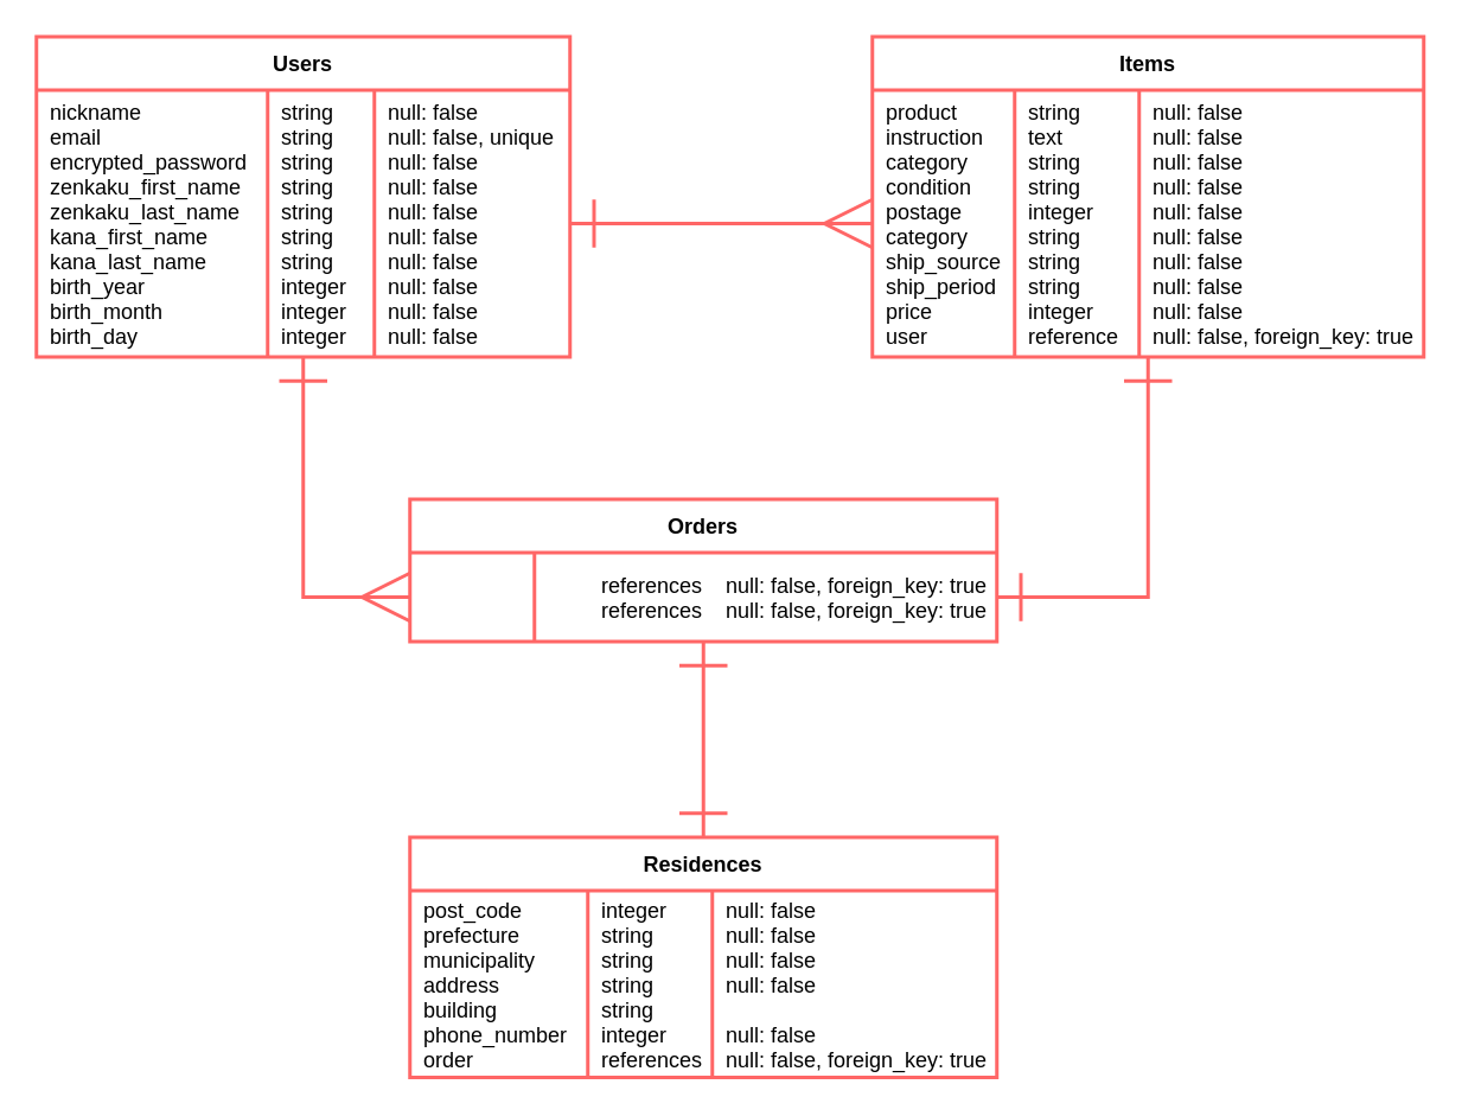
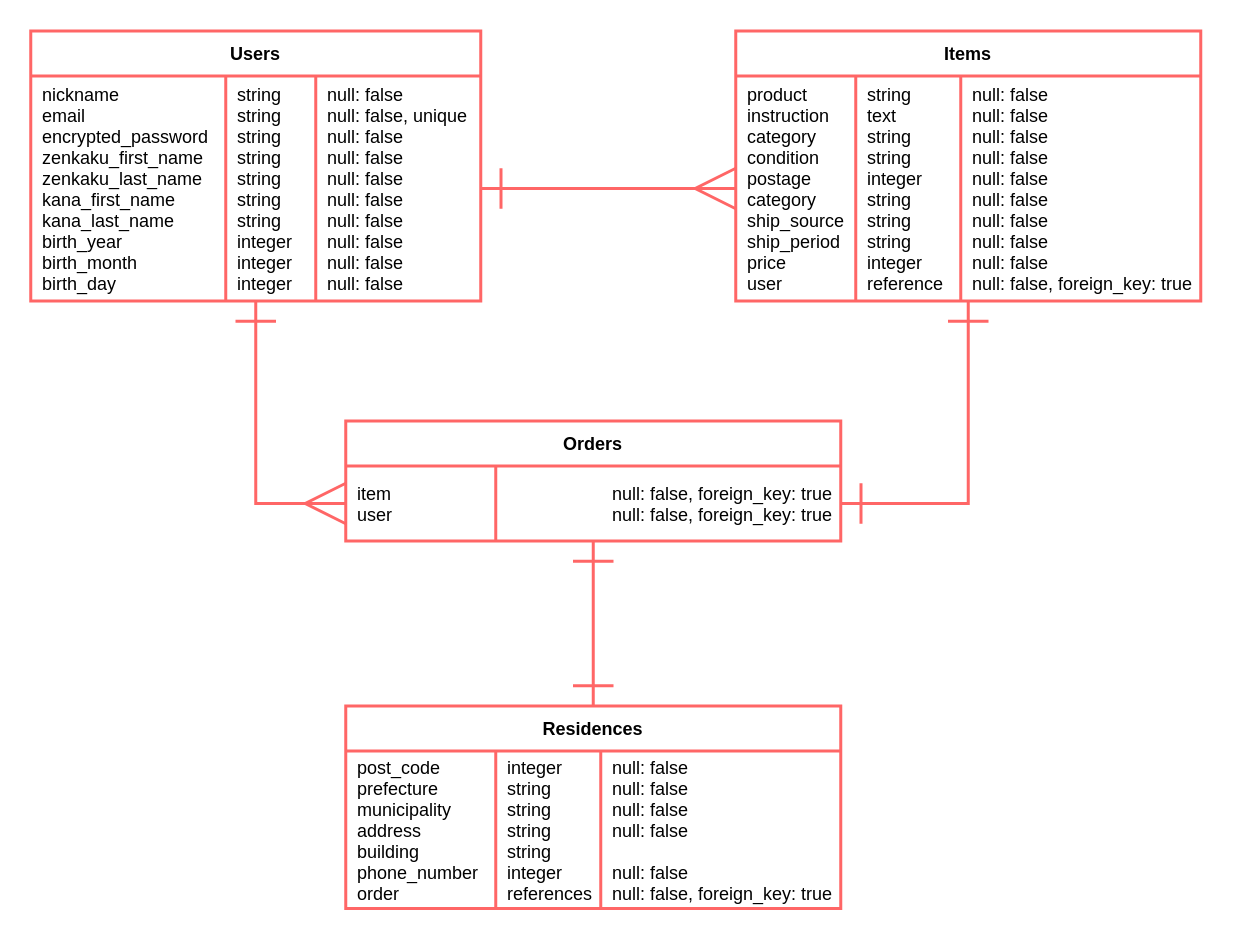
  <mxCell id="0" />
  <mxCell id="1" parent="0" />
  <mxCell id="2" style="edgeStyle=none;html=1;entryX=0;entryY=0.5;entryDx=0;entryDy=0;fontFamily=Helvetica;fontColor=#000000;rounded=0;startArrow=ERone;startFill=0;sourcePerimeterSpacing=0;startSize=24;endArrow=ERmany;endFill=0;endSize=24;strokeWidth=2;strokeColor=#FF6666;" edge="1" parent="1" source="3" target="16"><mxGeometry relative="1" as="geometry"><Array as="points"><mxPoint x="170" y="335" /></Array></mxGeometry></mxCell>
  <mxCell id="3" value="Users" style="shape=table;startSize=30;container=1;collapsible=1;childLayout=tableLayout;fixedRows=1;rowLines=0;fontStyle=1;align=center;resizeLast=1;labelBorderColor=none;strokeWidth=2;strokeColor=#FF6666;" vertex="1" parent="1"><mxGeometry x="20" y="20" width="300" height="180" as="geometry" /></mxCell>
  <mxCell id="4" value="" style="shape=partialRectangle;collapsible=0;dropTarget=0;pointerEvents=0;fillColor=none;top=0;left=0;bottom=0;right=0;points=[[0,0.5],[1,0.5]];portConstraint=eastwest;" vertex="1" parent="3"><mxGeometry y="30" width="300" height="150" as="geometry" /></mxCell>
  <mxCell id="5" value="nickname&#10;email&#10;encrypted_password&#10;zenkaku_first_name&#10;zenkaku_last_name&#10;kana_first_name&#10;kana_last_name&#10;birth_year&#10;birth_month&#10;birth_day" style="shape=partialRectangle;connectable=0;fillColor=none;top=0;left=0;bottom=0;right=0;fontStyle=0;overflow=hidden;align=left;spacingTop=0;spacing=2;fontFamily=Helvetica;spacingLeft=6;" vertex="1" parent="4"><mxGeometry width="130" height="150" as="geometry" /></mxCell>
  <mxCell id="6" value="string &#10;string &#10;string &#10;string &#10;string &#10;string &#10;string &#10;integer&#10;integer&#10;integer" style="shape=partialRectangle;connectable=0;fillColor=none;top=0;left=0;bottom=0;right=0;align=left;spacingLeft=6;fontStyle=0;overflow=hidden;" vertex="1" parent="4"><mxGeometry x="130" width="60" height="150" as="geometry" /></mxCell>
  <mxCell id="7" value="null: false        &#10;null: false, unique&#10;null: false        &#10;null: false        &#10;null: false        &#10;null: false        &#10;null: false        &#10;null: false        &#10;null: false        &#10;null: false        " style="shape=partialRectangle;connectable=0;fillColor=none;top=0;left=0;bottom=0;right=0;align=left;spacingLeft=6;fontStyle=0;overflow=hidden;" vertex="1" parent="4"><mxGeometry x="190" width="110" height="150" as="geometry" /></mxCell>
  <mxCell id="8" style="edgeStyle=none;rounded=0;html=1;entryX=1;entryY=0.5;entryDx=0;entryDy=0;fontFamily=Helvetica;fontColor=#000000;startArrow=ERone;startFill=0;endArrow=ERone;endFill=0;startSize=24;endSize=24;sourcePerimeterSpacing=0;strokeWidth=2;strokeColor=#FF6666;" edge="1" parent="1" source="9" target="16"><mxGeometry relative="1" as="geometry"><Array as="points"><mxPoint x="645" y="335" /></Array></mxGeometry></mxCell>
  <mxCell id="9" value="Items" style="shape=table;startSize=30;container=1;collapsible=1;childLayout=tableLayout;fixedRows=1;rowLines=0;fontStyle=1;align=center;resizeLast=1;labelBorderColor=none;strokeWidth=2;strokeColor=#FF6666;" vertex="1" parent="1"><mxGeometry x="490" y="20" width="310" height="180" as="geometry" /></mxCell>
  <mxCell id="10" value="" style="shape=partialRectangle;collapsible=0;dropTarget=0;pointerEvents=0;fillColor=none;top=0;left=0;bottom=0;right=0;points=[[0,0.5],[1,0.5]];portConstraint=eastwest;" vertex="1" parent="9"><mxGeometry y="30" width="310" height="150" as="geometry" /></mxCell>
  <mxCell id="11" value="product    &#10;instruction&#10;category   &#10;condition  &#10;postage    &#10;category   &#10;ship_source&#10;ship_period&#10;price      &#10;user       " style="shape=partialRectangle;connectable=0;fillColor=none;top=0;left=0;bottom=0;right=0;fontStyle=0;overflow=hidden;align=left;spacingTop=0;spacing=2;fontFamily=Helvetica;spacingLeft=6;" vertex="1" parent="10"><mxGeometry width="80" height="150" as="geometry" /></mxCell>
  <mxCell id="12" value="string   &#10;text     &#10;string   &#10;string   &#10;integer  &#10;string   &#10;string   &#10;string   &#10;integer  &#10;reference" style="shape=partialRectangle;connectable=0;fillColor=none;top=0;left=0;bottom=0;right=0;align=left;spacingLeft=6;fontStyle=0;overflow=hidden;" vertex="1" parent="10"><mxGeometry x="80" width="70" height="150" as="geometry" /></mxCell>
  <mxCell id="13" value="null: false                   &#10;null: false                   &#10;null: false                   &#10;null: false                   &#10;null: false                   &#10;null: false                   &#10;null: false                   &#10;null: false                   &#10;null: false                   &#10;null: false, foreign_key: true" style="shape=partialRectangle;connectable=0;fillColor=none;top=0;left=0;bottom=0;right=0;align=left;spacingLeft=6;fontStyle=0;overflow=hidden;" vertex="1" parent="10"><mxGeometry x="150" width="160" height="150" as="geometry" /></mxCell>
  <mxCell id="14" style="edgeStyle=none;rounded=0;html=1;entryX=0.5;entryY=0;entryDx=0;entryDy=0;fontFamily=Helvetica;fontColor=#000000;startArrow=ERone;startFill=0;endArrow=ERone;endFill=0;startSize=24;endSize=24;sourcePerimeterSpacing=0;strokeWidth=2;strokeColor=#FF6666;" edge="1" parent="1" source="15" target="20"><mxGeometry relative="1" as="geometry" /></mxCell>
  <mxCell id="15" value="Orders" style="shape=table;startSize=30;container=1;collapsible=1;childLayout=tableLayout;fixedRows=1;rowLines=0;fontStyle=1;align=center;resizeLast=1;labelBorderColor=none;strokeWidth=2;strokeColor=#FF6666;" vertex="1" parent="1"><mxGeometry x="230" y="280" width="330" height="80" as="geometry" /></mxCell>
  <mxCell id="16" value="" style="shape=partialRectangle;collapsible=0;dropTarget=0;pointerEvents=0;fillColor=none;top=0;left=0;bottom=0;right=0;points=[[0,0.5],[1,0.5]];portConstraint=eastwest;" vertex="1" parent="15"><mxGeometry y="30" width="330" height="50" as="geometry" /></mxCell>
- <mxCell id="18" value="references&#10;references" style="shape=partialRectangle;connectable=0;fillColor=none;top=0;left=0;bottom=0;right=0;align=left;spacingLeft=6;fontStyle=0;overflow=hidden;" vertex="1" parent="16"><mxGeometry x="100" width="70" height="50" as="geometry" /></mxCell>
+ <mxCell id="17" value="item&#10;user" style="shape=partialRectangle;connectable=0;fillColor=none;top=0;left=0;bottom=0;right=0;fontStyle=0;overflow=hidden;align=left;spacingTop=0;spacing=2;fontFamily=Helvetica;spacingLeft=6;" vertex="1" parent="16"><mxGeometry width="100" height="50" as="geometry" /></mxCell>
  <mxCell id="19" value="null: false, foreign_key: true&#10;null: false, foreign_key: true" style="shape=partialRectangle;connectable=0;fillColor=none;top=0;left=0;bottom=0;right=0;align=left;spacingLeft=6;fontStyle=0;overflow=hidden;" vertex="1" parent="16"><mxGeometry x="170" width="160" height="50" as="geometry" /></mxCell>
  <mxCell id="20" value="Residences" style="shape=table;startSize=30;container=1;collapsible=1;childLayout=tableLayout;fixedRows=1;rowLines=0;fontStyle=1;align=center;resizeLast=1;labelBorderColor=none;strokeWidth=2;strokeColor=#FF6666;" vertex="1" parent="1"><mxGeometry x="230" y="470" width="330" height="135" as="geometry" /></mxCell>
  <mxCell id="21" value="" style="shape=partialRectangle;collapsible=0;dropTarget=0;pointerEvents=0;fillColor=none;top=0;left=0;bottom=0;right=0;points=[[0,0.5],[1,0.5]];portConstraint=eastwest;" vertex="1" parent="20"><mxGeometry y="30" width="330" height="105" as="geometry" /></mxCell>
  <mxCell id="22" value="post_code   &#10;prefecture  &#10;municipality&#10;address     &#10;building    &#10;phone_number&#10;order       " style="shape=partialRectangle;connectable=0;fillColor=none;top=0;left=0;bottom=0;right=0;fontStyle=0;overflow=hidden;align=left;spacingTop=0;spacing=2;fontFamily=Helvetica;spacingLeft=6;" vertex="1" parent="21"><mxGeometry width="100" height="105" as="geometry" /></mxCell>
  <mxCell id="23" value="integer   &#10;string    &#10;string    &#10;string    &#10;string    &#10;integer   &#10;references" style="shape=partialRectangle;connectable=0;fillColor=none;top=0;left=0;bottom=0;right=0;align=left;spacingLeft=6;fontStyle=0;overflow=hidden;" vertex="1" parent="21"><mxGeometry x="100" width="70" height="105" as="geometry" /></mxCell>
  <mxCell id="24" value="null: false                   &#10;null: false                   &#10;null: false                   &#10;null: false                   &#10;                              &#10;null: false                   &#10;null: false, foreign_key: true" style="shape=partialRectangle;connectable=0;fillColor=none;top=0;left=0;bottom=0;right=0;align=left;spacingLeft=6;fontStyle=0;overflow=hidden;" vertex="1" parent="21"><mxGeometry x="170" width="160" height="105" as="geometry" /></mxCell>
  <mxCell id="25" style="edgeStyle=none;rounded=0;html=1;entryX=0;entryY=0.5;entryDx=0;entryDy=0;fontFamily=Helvetica;fontColor=#000000;startArrow=ERone;startFill=0;endArrow=ERmany;endFill=0;startSize=24;endSize=24;sourcePerimeterSpacing=0;strokeWidth=2;strokeColor=#FF6666;" edge="1" parent="1" source="4" target="10"><mxGeometry relative="1" as="geometry" /></mxCell>
